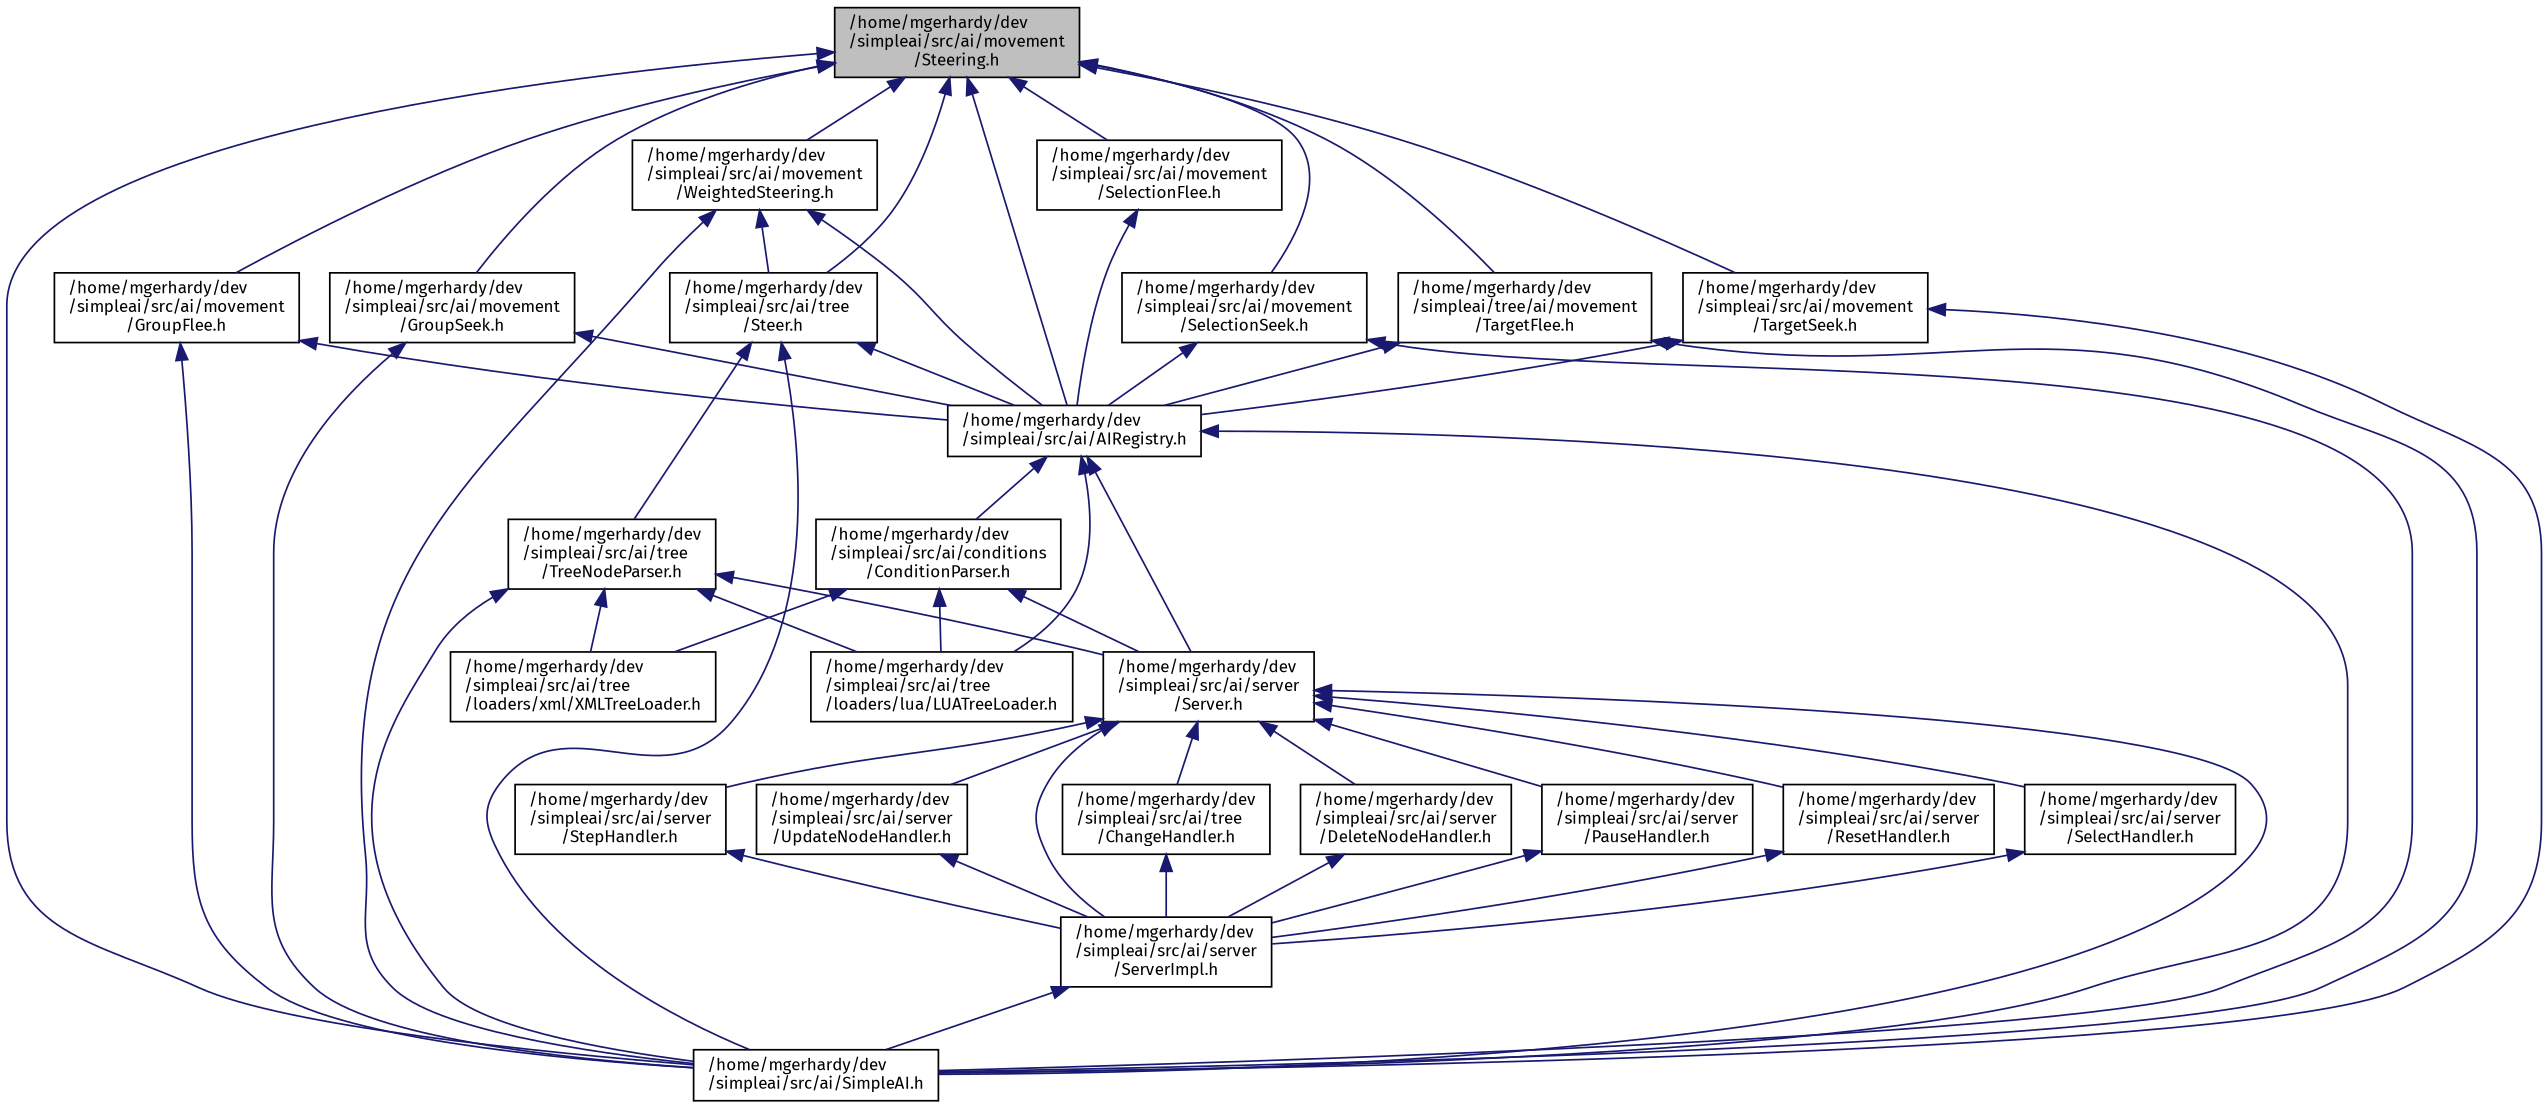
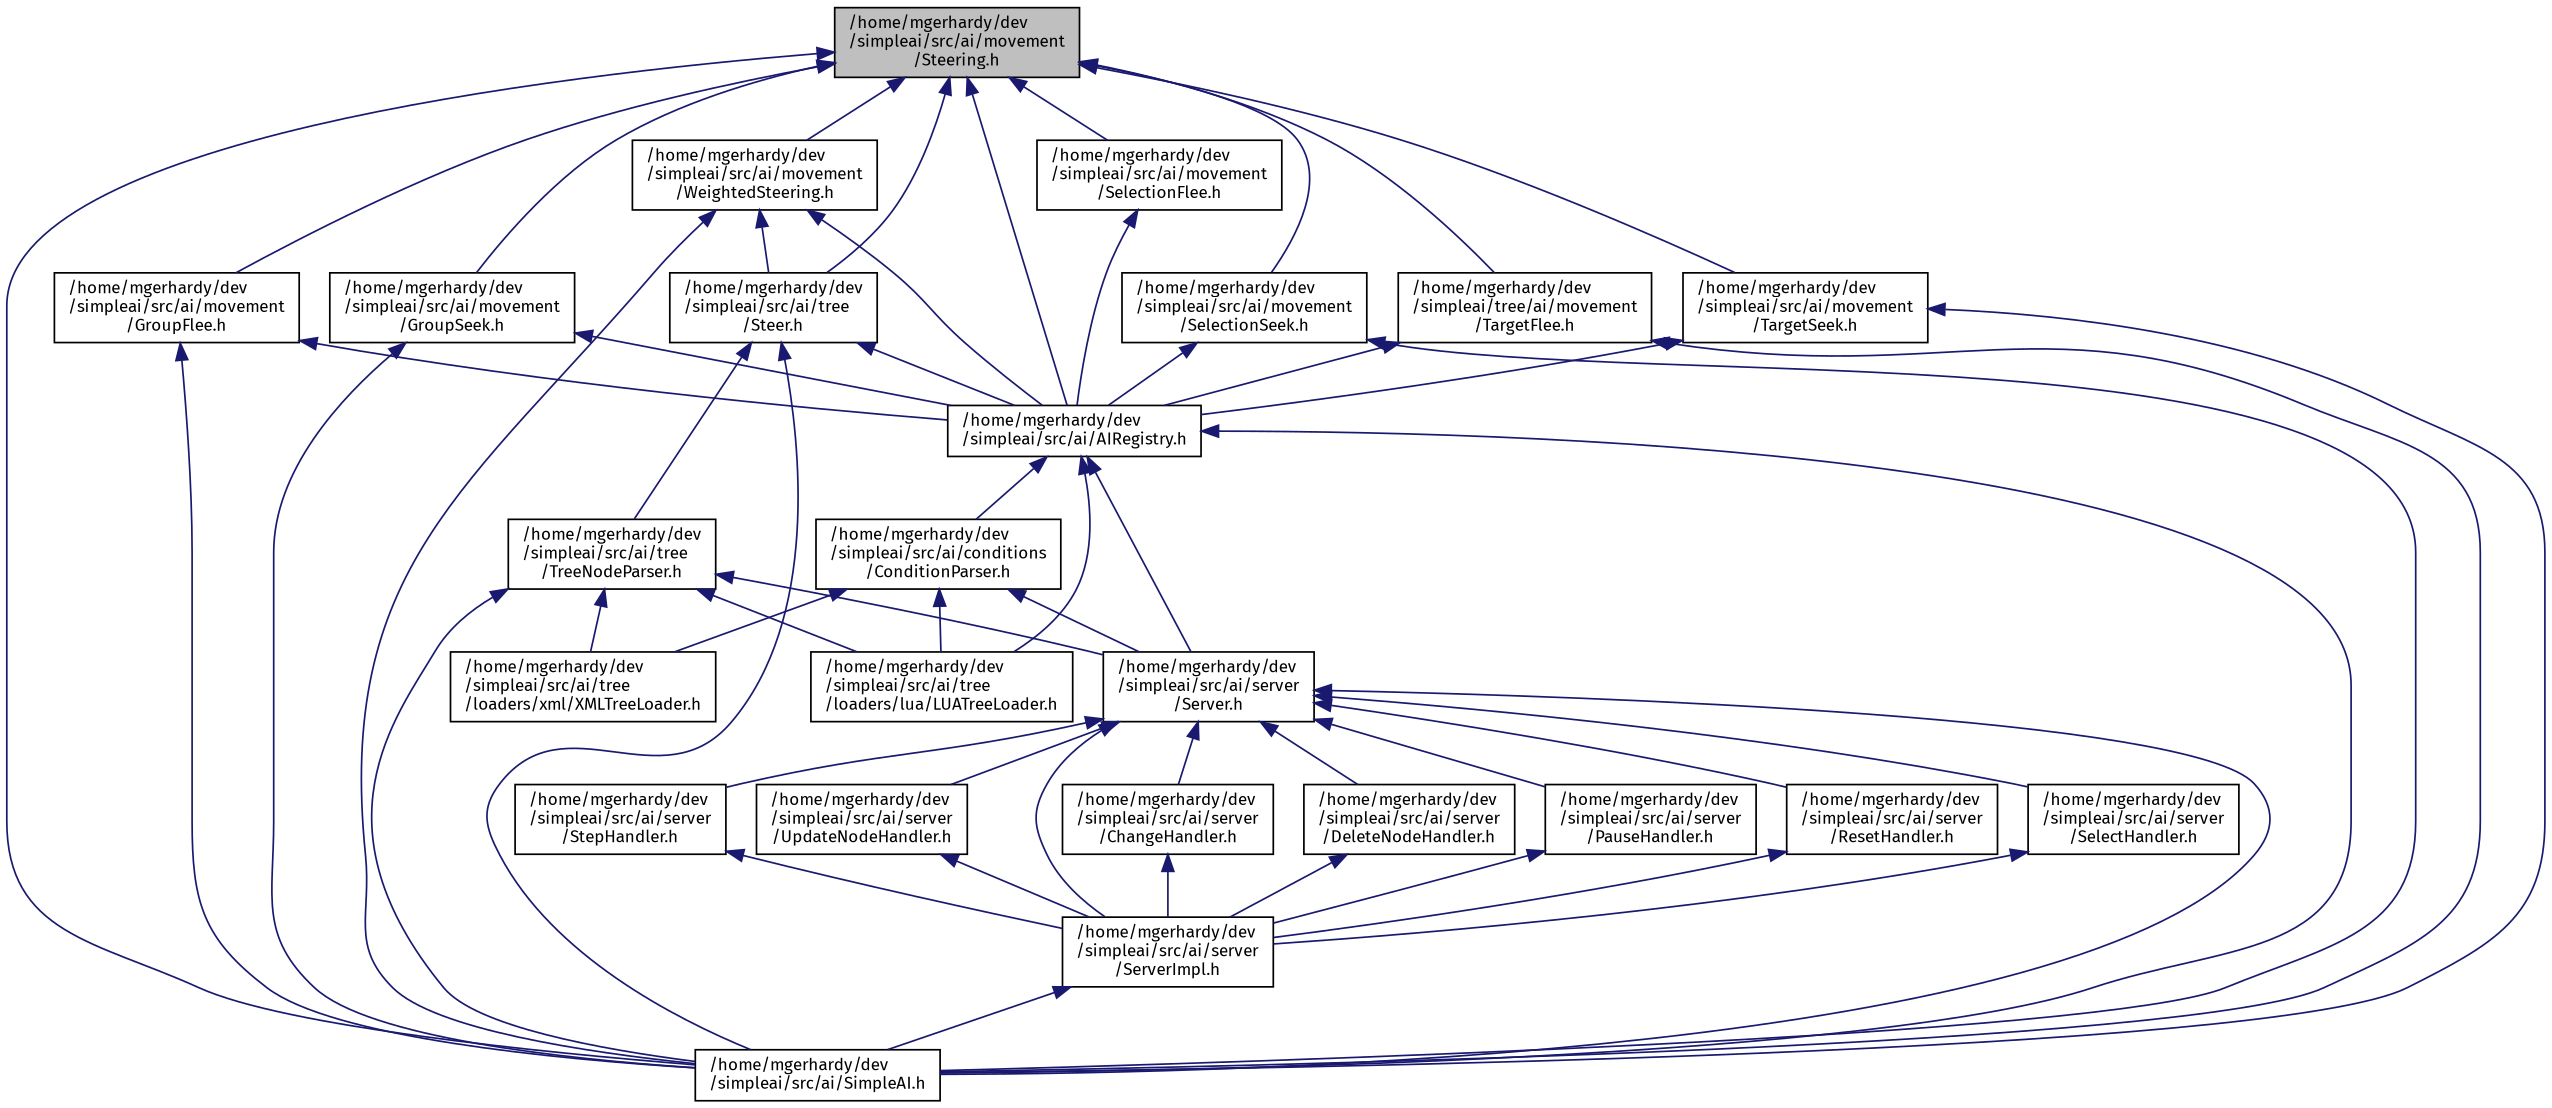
  digraph {
    fontname="Fira Sans"
    node [color=black fillcolor=white fontname="Fira Sans" fontsize=10 shape=record style=filled]
    edge [color=midnightblue dir=back fontname="Fira Sans" fontsize=10 labelfontname=Helvetica labelfontsize=10 style=solid]
    n1 [fillcolor=grey75 fontcolor=black height=0.2 label="/home/mgerhardy/dev\l/simpleai/src/ai/movement\l/Steering.h" width=0.4]
    n2 [height=0.2 label="/home/mgerhardy/dev\l/simpleai/src/ai/tree\l/Steer.h" width=0.4]
    n3 [height=0.2 label="/home/mgerhardy/dev\l/simpleai/src/ai/AIRegistry.h" width=0.4]
    n4 [height=0.2 label="/home/mgerhardy/dev\l/simpleai/src/ai/SimpleAI.h" width=0.4]
    n5 [height=0.2 label="/home/mgerhardy/dev\l/simpleai/src/ai/movement\l/GroupFlee.h" width=0.4]
    n6 [height=0.2 label="/home/mgerhardy/dev\l/simpleai/src/ai/movement\l/GroupSeek.h" width=0.4]
    n7 [height=0.2 label="/home/mgerhardy/dev\l/simpleai/src/ai/movement\l/SelectionFlee.h" width=0.4]
    n8 [height=0.2 label="/home/mgerhardy/dev\l/simpleai/src/ai/movement\l/SelectionSeek.h" width=0.4]
    n9 [height=0.2 label="/home/mgerhardy/dev\l/simpleai/tree/ai/movement\l/TargetFlee.h" width=0.4]
    n10 [height=0.2 label="/home/mgerhardy/dev\l/simpleai/src/ai/movement\l/TargetSeek.h" width=0.4]
    n11 [height=0.2 label="/home/mgerhardy/dev\l/simpleai/src/ai/movement\l/WeightedSteering.h" width=0.4]
    n12 [height=0.2 label="/home/mgerhardy/dev\l/simpleai/src/ai/tree\l/TreeNodeParser.h" width=0.4]
    n13 [height=0.2 label="/home/mgerhardy/dev\l/simpleai/src/ai/conditions\l/ConditionParser.h" width=0.4]
    n14 [height=0.2 label="/home/mgerhardy/dev\l/simpleai/src/ai/server\l/Server.h" width=0.4]
    n15 [height=0.2 label="/home/mgerhardy/dev\l/simpleai/src/ai/tree\l/loaders/lua/LUATreeLoader.h" width=0.4]
    n16 [height=0.2 label="/home/mgerhardy/dev\l/simpleai/src/ai/tree\l/loaders/xml/XMLTreeLoader.h" width=0.4]
-   n17 [height=0.2 label="/home/mgerhardy/dev\l/simpleai/src/ai/tree\l/ChangeHandler.h" width=0.4]
+   n17 [height=0.2 label="/home/mgerhardy/dev\l/simpleai/src/ai/server\l/ChangeHandler.h" width=0.4]
    n18 [height=0.2 label="/home/mgerhardy/dev\l/simpleai/src/ai/server\l/ServerImpl.h" width=0.4]
    n19 [height=0.2 label="/home/mgerhardy/dev\l/simpleai/src/ai/server\l/DeleteNodeHandler.h" width=0.4]
    n20 [height=0.2 label="/home/mgerhardy/dev\l/simpleai/src/ai/server\l/PauseHandler.h" width=0.4]
    n21 [height=0.2 label="/home/mgerhardy/dev\l/simpleai/src/ai/server\l/ResetHandler.h" width=0.4]
    n22 [height=0.2 label="/home/mgerhardy/dev\l/simpleai/src/ai/server\l/SelectHandler.h" width=0.4]
    n23 [height=0.2 label="/home/mgerhardy/dev\l/simpleai/src/ai/server\l/StepHandler.h" width=0.4]
    n24 [height=0.2 label="/home/mgerhardy/dev\l/simpleai/src/ai/server\l/UpdateNodeHandler.h" width=0.4]
    n1 -> n2
    n1 -> n3
    n1 -> n4
    n1 -> n5
    n1 -> n6
    n1 -> n7
    n1 -> n8
    n1 -> n9
    n1 -> n10
    n1 -> n11
    n2 -> n3
    n2 -> n4
    n2 -> n12
    n3 -> n4
    n3 -> n13
    n3 -> n14
    n3 -> n15
    n5 -> n3
    n5 -> n4
    n6 -> n3
    n6 -> n4
    n7 -> n3
    n8 -> n3
    n8 -> n4
    n9 -> n3
    n9 -> n4
    n10 -> n3
    n10 -> n4
    n11 -> n2
    n11 -> n3
    n11 -> n4
    n12 -> n4
    n12 -> n14
    n12 -> n15
    n12 -> n16
    n13 -> n14
    n13 -> n15
    n13 -> n16
    n14 -> n4
    n14 -> n17
    n14 -> n18
    n14 -> n19
    n14 -> n20
    n14 -> n21
    n14 -> n22
    n14 -> n23
    n14 -> n24
    n17 -> n18
    n18 -> n4
    n19 -> n18
    n20 -> n18
    n21 -> n18
    n22 -> n18
    n23 -> n18
    n24 -> n18
  }
